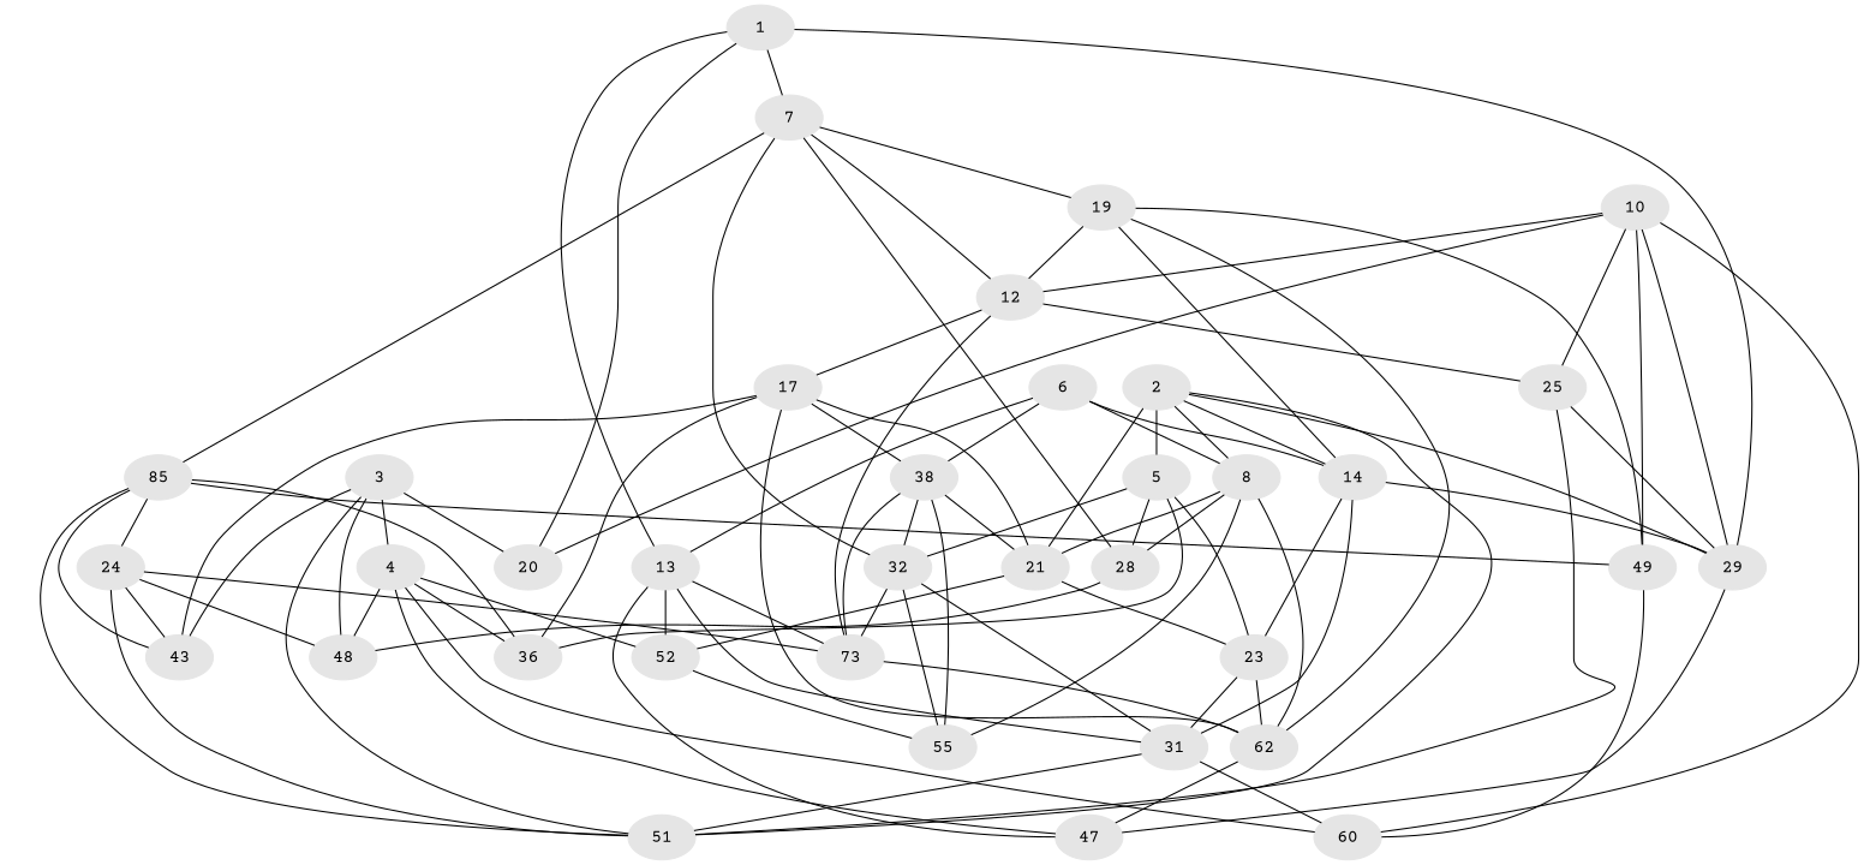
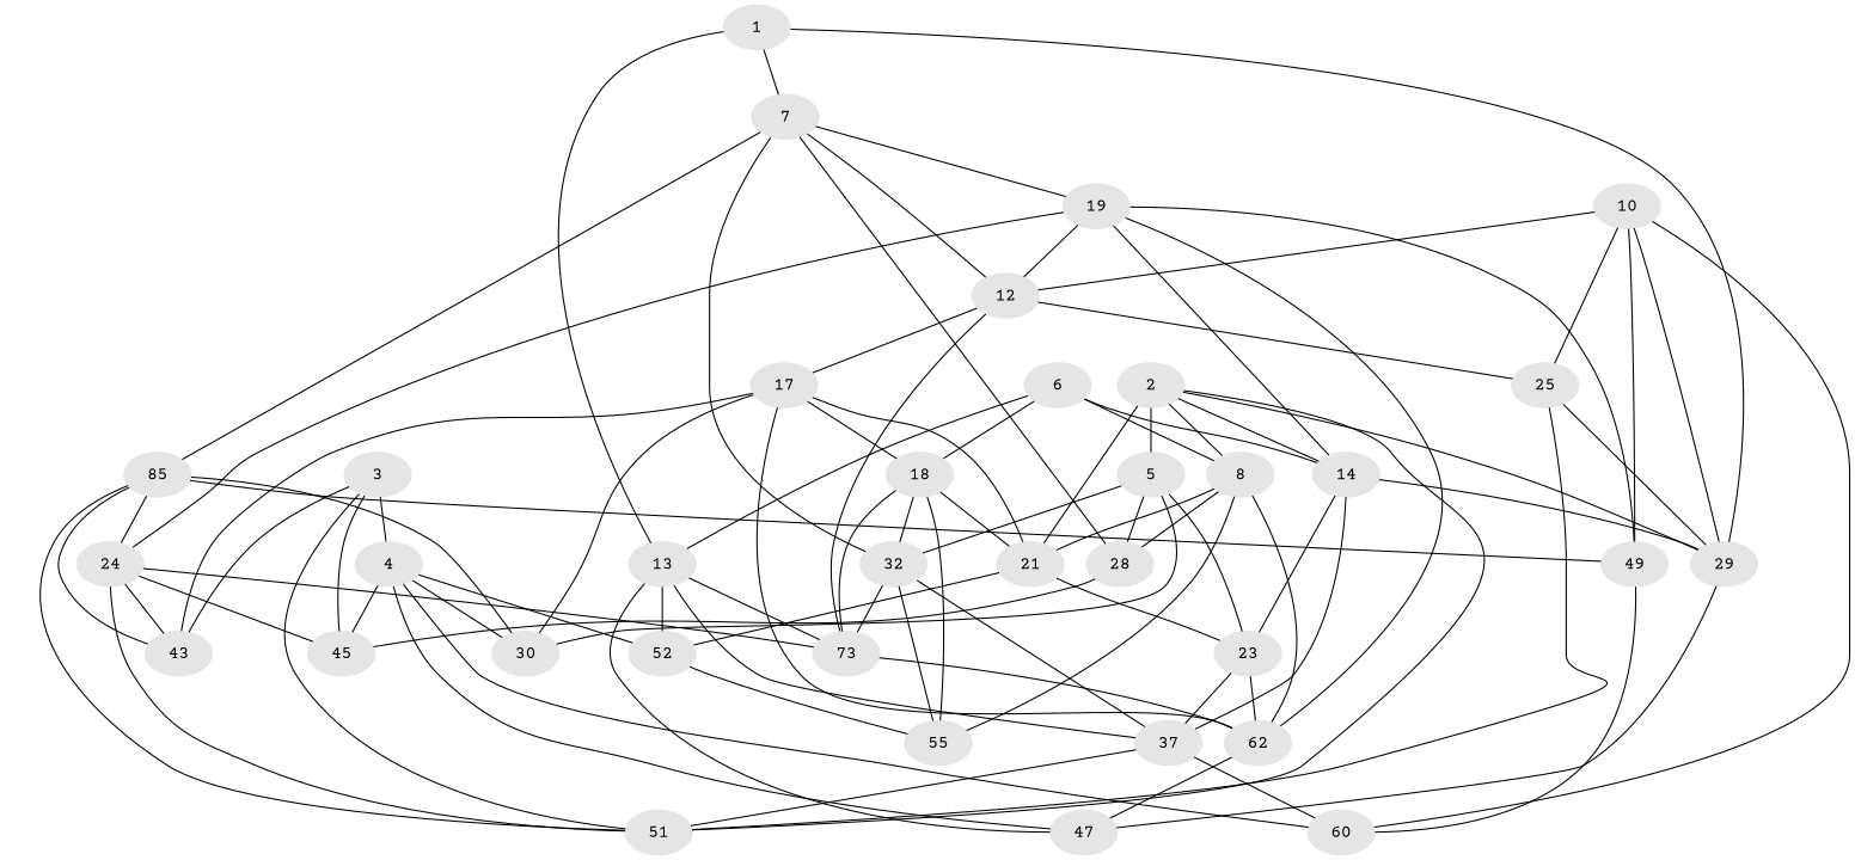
  graph {
    fontname="Courier Prime"
    node [color=gray90 fontname="Courier Prime" style=filled]
    edge [fontname="Courier Prime"]
    7 [super="+9"]
    28 [super="+48"]
    32 [super="+35"]
    n4 [label=19 super="+36"]
    12 [super="+26"]
    n6 [label=85 super="+58"]
    1
    13 [super="+44"]
-   20
    29 [super="+38"]
    47
    52
    n13 [label=73 super="+50"]
-   37 [super="+57" label=31]
+   37 [super="+57"]
    2 [super="+41"]
    5 [super="+40"]
    8 [super="+53"]
    14 [super="+19"]
    21 [super="+34"]
    51 [super="+54"]
-   30 [label=36]
+   30
    23 [super="+46"]
    n23 [label=62 super="+56"]
    55
    3 [super="+31"]
    4 [super="+22"]
    43
-   45 [label=48]
+   45
    60
    6
-   18 [super="+39" label=38]
+   18 [super="+39"]
    49
    24 [super="+59"]
    25
    17 [super="+27"]
    10 [super="+16"]
    7 -- 28
    7 -- 32
    7 -- n4
    7 -- 12
    7 -- n6
    28 -- 45
    32 -- n13
    32 -- 37
    32 -- 55
    n4 -- 12
    n4 -- 14
    n4 -- n23
    n4 -- 49
+   n4 -- 24
    12 -- n13
    12 -- 25
    12 -- 17
    n6 -- 51
    n6 -- 30
    n6 -- 43
    n6 -- 49
    n6 -- 24
    1 -- 7
    1 -- 13
-   1 -- 20
    1 -- 29
    13 -- 47
    13 -- 52
    13 -- n13
    13 -- 37
    29 -- 47
    52 -- 55
    n13 -- n23
    37 -- 51
    37 -- 60
    2 -- 29
    2 -- 5
    2 -- 8
    2 -- 14
    2 -- 21
    2 -- 51
    5 -- 28 [weight=2]
    5 -- 32
    5 -- 30
    5 -- 23
    8 -- 28
    8 -- 21
    8 -- n23
    8 -- 55
    14 -- 29
    14 -- 37
    14 -- 23
    21 -- 52
    21 -- 23
    23 -- 37
    23 -- n23
    n23 -- 47
-   3 -- 20 [weight=2]
    3 -- 51
    3 -- 4
    3 -- 43
    3 -- 45
    4 -- 47
    4 -- 52
    4 -- 30
    4 -- 45
    4 -- 60
    6 -- 13
    6 -- 8
    6 -- 14
    6 -- 18
    18 -- 32
    18 -- n13
    18 -- 21
    18 -- 55
    49 -- 60
    24 -- n13
    24 -- 51
    24 -- 43
    24 -- 45
    25 -- 29
    25 -- 51
    17 -- 21
    17 -- 30
    17 -- n23
    17 -- 43
    17 -- 18
    10 -- 12
-   10 -- 20
    10 -- 29
    10 -- 60
    10 -- 49
    10 -- 25
  }
